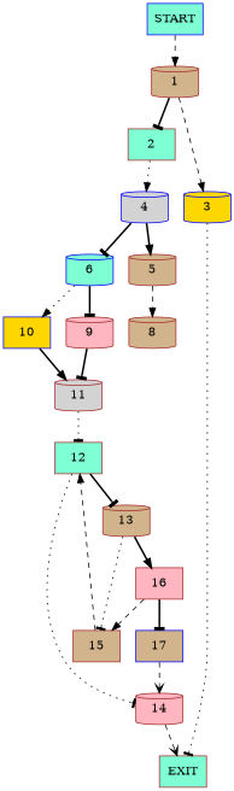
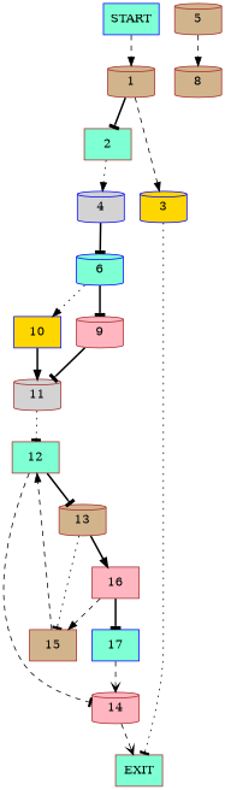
  digraph {
    fontname="DejaVu Serif"
    node [color=brown fillcolor=aquamarine fontname="DejaVu Serif" shape=cylinder style=filled]
    edge [arrowhead=normal fontname="DejaVu Serif" style=bold]
    n1 [color=blue label=START shape=box]
    1 [fillcolor=tan]
    2 [shape=box]
    3 [color=blue fillcolor=gold]
    n5 [label=EXIT shape=box]
    4 [color=blue fillcolor=lightgrey]
    5 [fillcolor=tan]
    6 [color=blue]
    8 [fillcolor=tan]
    9 [fillcolor=lightpink]
    10 [color=blue fillcolor=gold shape=box]
    11 [fillcolor=lightgrey]
    12 [shape=box]
    13 [fillcolor=tan]
    14 [fillcolor=lightpink]
    15 [fillcolor=tan shape=box]
    16 [fillcolor=lightpink shape=box]
-   17 [color=blue fillcolor=tan shape=box]
+   17 [color=blue shape=box]
    n1 -> 1 [style=dashed]
    1 -> 2 [arrowhead=tee]
    1 -> 3 [style=dashed]
    2 -> 4 [style=dotted]
    3 -> n5 [arrowhead=tee style=dotted]
-   4 -> 5
    4 -> 6 [arrowhead=tee]
    5 -> 8 [style=dashed]
    6 -> 9 [arrowhead=tee]
    6 -> 10 [style=dotted]
    9 -> 11 [arrowhead=tee]
    10 -> 11
    11 -> 12 [arrowhead=tee style=dotted]
    12 -> 13 [arrowhead=tee]
-   12 -> 14 [arrowhead=tee style=dotted]
+   12 -> 14 [arrowhead=tee style=dashed]
    13 -> 15 [arrowhead=tee style=dotted]
    13 -> 16
    14 -> n5 [arrowhead=vee style=dashed]
    15 -> 12 [style=dashed]
    16 -> 15 [style=dashed]
    16 -> 17 [arrowhead=tee]
    17 -> 14 [arrowhead=vee style=dashed]
  }
